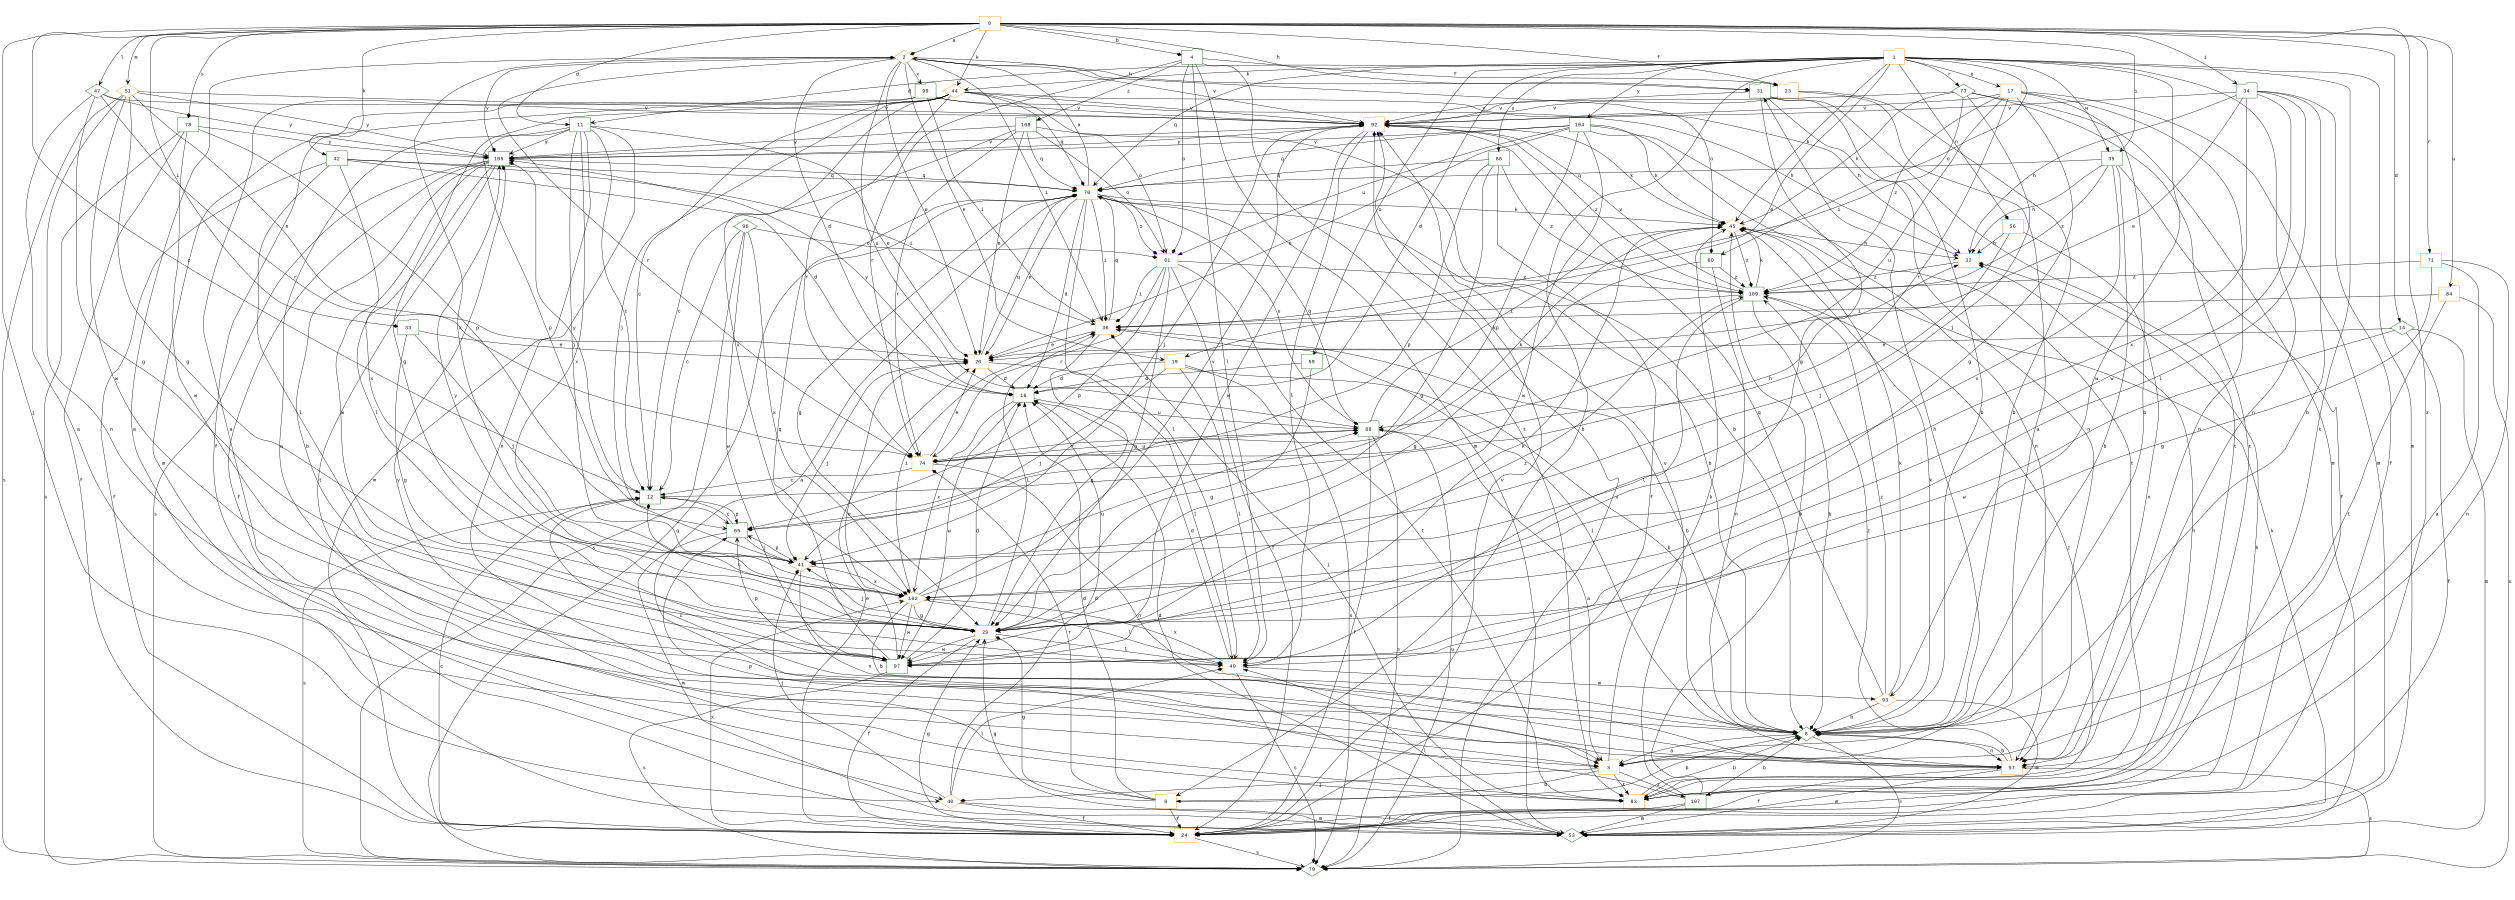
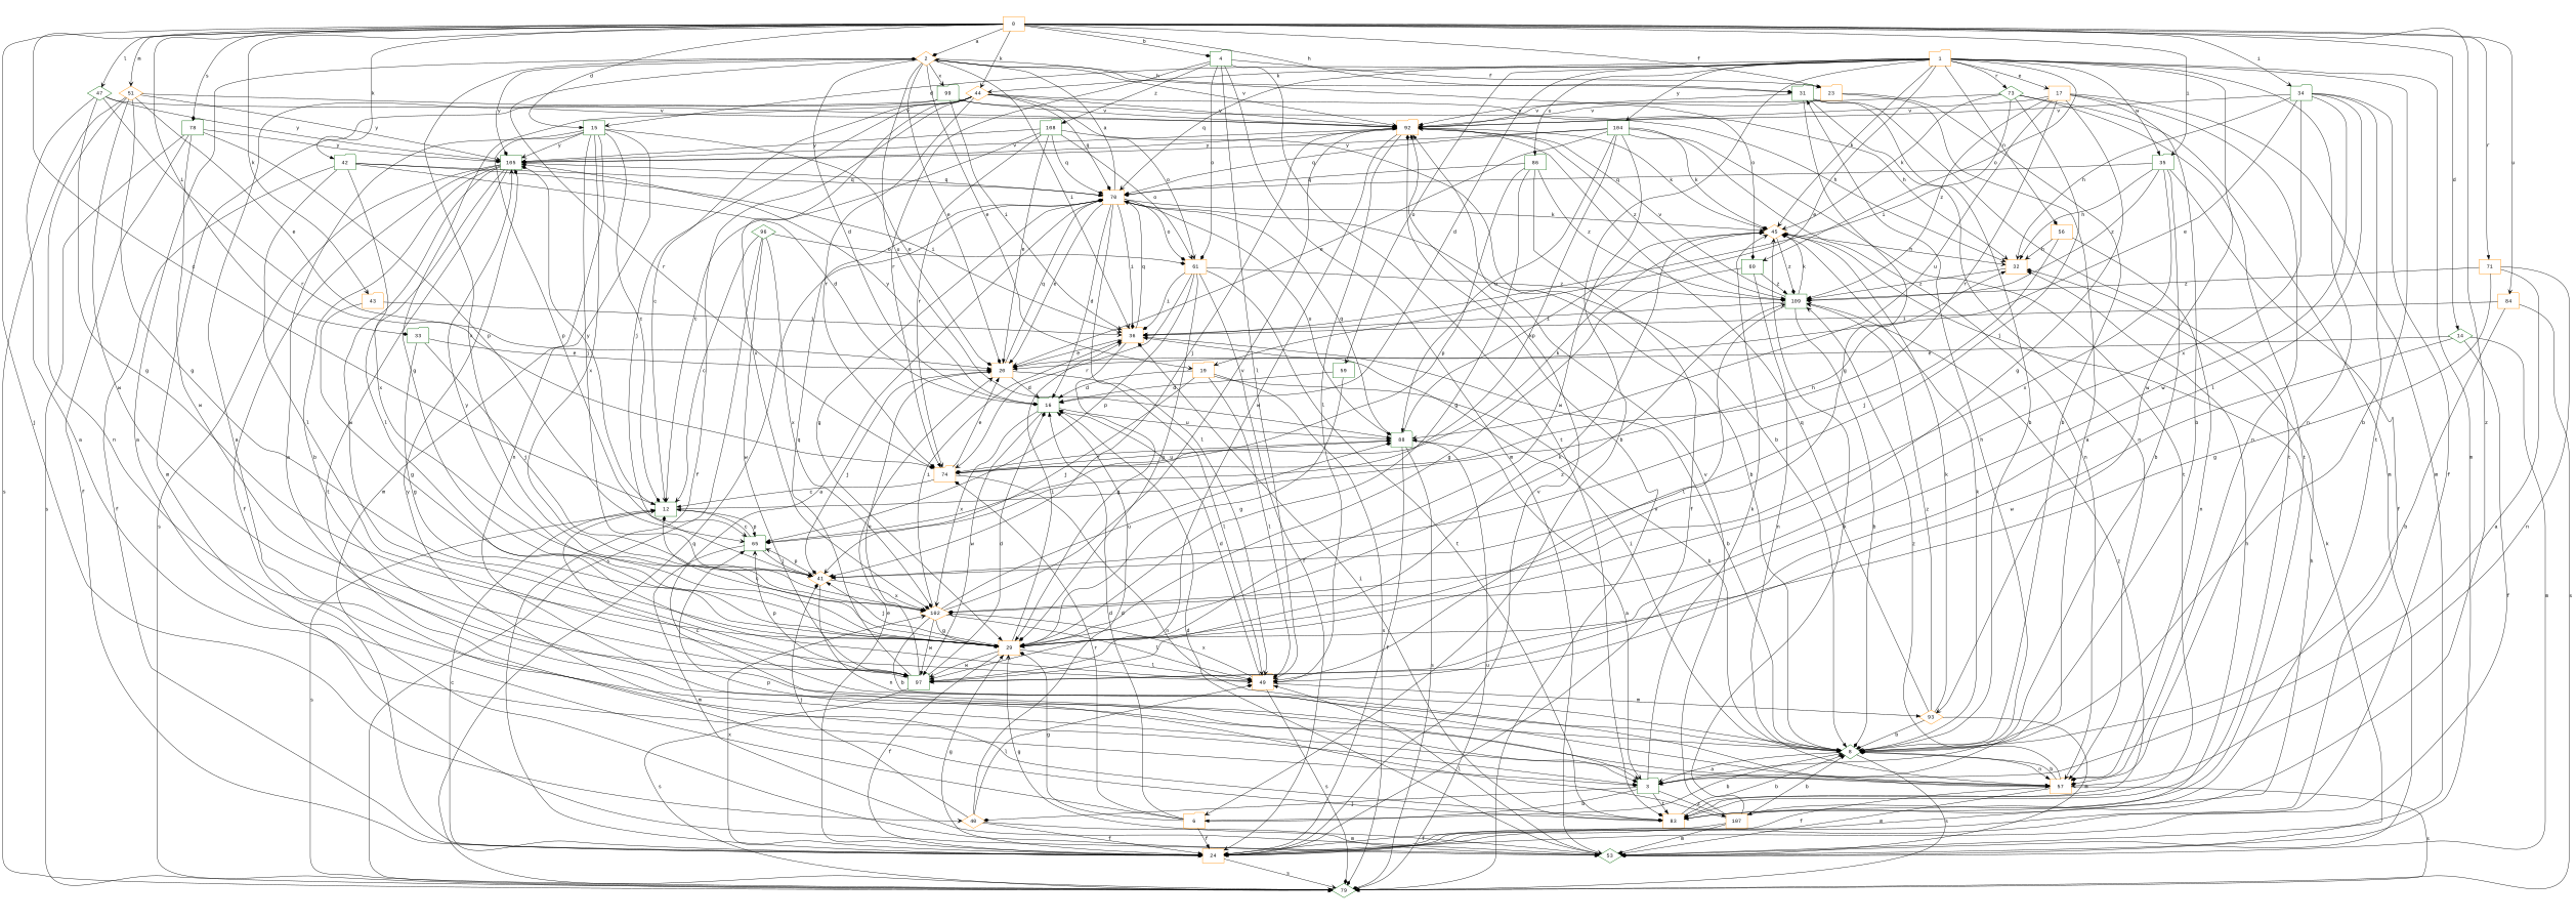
  strict digraph {
    fontname="Liberation Mono"
    node [color=darkorange fontname="Liberation Mono" shape=folder]
    edge [arrowhead=vee fontname="Liberation Mono"]
    0 [shape=box]
    2 [shape=diamond]
    4 [color=darkgreen]
    12 [color=darkgreen shape=box]
    14 [color=darkgreen shape=diamond]
-   15 [color=darkgreen shape=box label=11]
+   15 [color=darkgreen shape=box]
    23
    31 [color=darkgreen]
    33 [color=darkgreen]
    34 [color=darkgreen]
    35 [color=darkgreen]
    40 [shape=diamond]
    42 [color=darkgreen]
+   43
    44 [shape=diamond]
    47 [color=darkgreen shape=diamond]
    51 [shape=diamond]
    71 [shape=box]
    78 [color=darkgreen]
    84
-   107 [color=darkgreen shape=box]
+   107 [shape=box]
    16 [color=darkgreen]
    19
    60 [color=darkgreen shape=box]
    20
    36
    74
    88 [color=darkgreen]
    92
    99 [color=darkgreen]
    102 [shape=diamond]
    105 [color=darkgreen shape=box]
    53 [color=darkgreen shape=diamond]
    83 [shape=box]
    49
    61 [shape=box]
    108 [color=darkgreen]
    79 [color=darkgreen shape=diamond]
    32 [shape=box]
    65 [color=darkgreen]
    24 [shape=box]
    97 [color=darkgreen]
    57
-   3
+   3 [color=darkgreen]
    41 [shape=diamond]
    8 [color=darkgreen shape=diamond]
    29 [shape=box]
    70 [shape=box]
    109 [color=darkgreen shape=box]
    45 [shape=diamond]
    1
    6
    17 [shape=box]
    56 [shape=box]
    59 [color=darkgreen]
    73 [color=darkgreen shape=diamond]
    86 [color=darkgreen]
    93 [shape=diamond]
    104 [color=darkgreen shape=box]
    96 [color=darkgreen shape=diamond]
    0 -> 2 [arrowhead=diamond label=a]
    0 -> 4 [arrowhead=diamond label=b]
    0 -> 12 [arrowhead=normal label=c]
    0 -> 14 [arrowhead=normal label=d]
    0 -> 15 [arrowhead=normal label=d]
    0 -> 23 [arrowhead=diamond label=f]
    0 -> 31 [arrowhead=diamond label=h]
    0 -> 33 [arrowhead=diamond label=i]
    0 -> 34 [label=i]
    0 -> 35 [label=i]
    0 -> 40 [label=j]
    0 -> 42 [arrowhead=normal label=k]
+   0 -> 43 [label=k]
    0 -> 44 [label=k]
    0 -> 47 [label=l]
    0 -> 51 [label=m]
    0 -> 71 [arrowhead=normal label=r]
    0 -> 78 [arrowhead=diamond label=s]
    0 -> 84 [label=u]
    0 -> 107 [arrowhead=normal label=z]
    2 -> 31 [label=h]
    2 -> 16 [arrowhead=normal label=d]
    2 -> 19 [label=e]
    2 -> 60 [arrowhead=diamond label=o]
    2 -> 20 [arrowhead=diamond label=e]
    2 -> 36 [label=i]
    2 -> 74 [arrowhead=normal label=r]
    2 -> 88 [arrowhead=normal label=u]
    2 -> 92 [label=v]
    2 -> 99 [label=x]
    2 -> 102 [arrowhead=diamond label=x]
    2 -> 105 [arrowhead=diamond label=y]
    4 -> 23 [label=f]
    4 -> 74 [arrowhead=normal label=r]
    4 -> 53 [label=m]
    4 -> 83 [arrowhead=diamond label=t]
    4 -> 49 [label=l]
    4 -> 61 [arrowhead=diamond label=o]
    4 -> 108 [arrowhead=normal label=z]
    12 -> 105 [arrowhead=diamond label=y]
    12 -> 79 [label=s]
    12 -> 32 [arrowhead=normal label=h]
    12 -> 65 [arrowhead=normal label=p]
    14 -> 20 [arrowhead=normal label=e]
    14 -> 53 [arrowhead=normal label=m]
    14 -> 24 [arrowhead=diamond label=f]
    14 -> 97 [arrowhead=diamond label=w]
    15 -> 12 [arrowhead=diamond label=c]
    15 -> 20 [arrowhead=diamond label=e]
    15 -> 102 [label=x]
    15 -> 105 [label=y]
    15 -> 53 [arrowhead=diamond label=m]
    15 -> 65 [label=p]
    15 -> 57 [arrowhead=normal label=n]
    15 -> 3 [arrowhead=diamond label=a]
    15 -> 41 [arrowhead=diamond label=j]
    23 -> 92 [label=v]
    23 -> 3 [arrowhead=diamond label=a]
    23 -> 8 [arrowhead=diamond label=b]
    31 -> 92 [arrowhead=normal label=v]
    31 -> 83 [label=t]
    31 -> 57 [arrowhead=normal label=n]
    31 -> 8 [label=b]
    31 -> 29 [label=g]
    33 -> 20 [arrowhead=diamond label=e]
    33 -> 41 [label=j]
    33 -> 29 [arrowhead=normal label=g]
    34 -> 20 [label=e]
    34 -> 92 [label=v]
    34 -> 102 [arrowhead=diamond label=x]
    34 -> 49 [label=l]
    34 -> 32 [label=h]
    34 -> 24 [arrowhead=normal label=f]
    34 -> 97 [label=w]
    34 -> 8 [arrowhead=normal label=b]
    35 -> 102 [arrowhead=normal label=x]
    35 -> 32 [arrowhead=normal label=h]
    35 -> 24 [label=f]
    35 -> 8 [arrowhead=normal label=b]
    35 -> 70 [arrowhead=diamond label=q]
    35 -> 109 [arrowhead=diamond label=z]
    40 -> 16 [arrowhead=normal label=d]
    40 -> 53 [label=m]
    40 -> 49 [arrowhead=diamond label=l]
    40 -> 24 [arrowhead=normal label=f]
    40 -> 41 [arrowhead=diamond label=j]
    42 -> 16 [arrowhead=diamond label=d]
    42 -> 36 [label=i]
    42 -> 102 [arrowhead=normal label=x]
    42 -> 49 [label=l]
    42 -> 24 [arrowhead=diamond label=f]
    42 -> 70 [arrowhead=normal label=q]
+   43 -> 36 [label=i]
+   43 -> 29 [label=g]
    44 -> 12 [label=c]
    44 -> 74 [arrowhead=diamond label=r]
    44 -> 92 [arrowhead=normal label=v]
    44 -> 102 [arrowhead=diamond label=x]
    44 -> 61 [label=o]
    44 -> 32 [label=h]
-   44 -> 40 [label=f]
+   44 -> 24 [label=f]
    44 -> 41 [label=j]
    44 -> 29 [arrowhead=diamond label=g]
    44 -> 70 [arrowhead=diamond label=q]
    47 -> 74 [arrowhead=diamond label=r]
    47 -> 92 [label=v]
    47 -> 105 [arrowhead=normal label=y]
    47 -> 3 [arrowhead=diamond label=a]
    47 -> 29 [arrowhead=normal label=g]
    51 -> 20 [arrowhead=normal label=e]
    51 -> 92 [arrowhead=diamond label=v]
    51 -> 105 [label=y]
    51 -> 79 [label=s]
    51 -> 97 [arrowhead=diamond label=w]
    51 -> 57 [arrowhead=normal label=n]
    51 -> 29 [arrowhead=diamond label=g]
    71 -> 57 [label=n]
    71 -> 3 [label=a]
    71 -> 29 [arrowhead=diamond label=g]
    71 -> 109 [arrowhead=diamond label=z]
    78 -> 105 [arrowhead=diamond label=y]
    78 -> 79 [arrowhead=diamond label=s]
    78 -> 65 [label=p]
    78 -> 24 [label=f]
    78 -> 97 [label=w]
    84 -> 36 [arrowhead=diamond label=i]
    84 -> 79 [arrowhead=normal label=s]
-   84 -> 8 [arrowhead=normal label=t]
+   84 -> 8 [arrowhead=normal label=b]
    107 -> 92 [arrowhead=normal label=v]
    107 -> 53 [arrowhead=normal label=m]
    107 -> 32 [arrowhead=normal label=h]
    107 -> 65 [arrowhead=normal label=p]
    107 -> 24 [label=f]
    107 -> 8 [arrowhead=normal label=b]
    107 -> 45 [label=k]
    16 -> 88 [arrowhead=normal label=u]
    16 -> 102 [label=x]
    16 -> 105 [arrowhead=diamond label=y]
    16 -> 97 [arrowhead=normal label=w]
    19 -> 16 [arrowhead=normal label=d]
    19 -> 49 [arrowhead=diamond label=l]
    19 -> 79 [arrowhead=diamond label=s]
    19 -> 41 [label=j]
    19 -> 8 [label=b]
    60 -> 57 [arrowhead=normal label=n]
    60 -> 29 [label=g]
    60 -> 109 [arrowhead=normal label=z]
    20 -> 16 [label=d]
    20 -> 49 [label=l]
    20 -> 41 [arrowhead=diamond label=j]
    20 -> 70 [arrowhead=diamond label=q]
    36 -> 20 [arrowhead=diamond label=e]
    36 -> 8 [arrowhead=normal label=b]
    36 -> 29 [arrowhead=normal label=g]
    36 -> 70 [label=q]
    74 -> 12 [arrowhead=normal label=c]
    74 -> 20 [arrowhead=normal label=e]
    74 -> 88 [arrowhead=diamond label=u]
    74 -> 57 [label=n]
    74 -> 45 [arrowhead=normal label=k]
    88 -> 74 [arrowhead=diamond label=r]
    88 -> 79 [arrowhead=diamond label=s]
    88 -> 24 [arrowhead=diamond label=f]
    88 -> 3 [label=a]
    88 -> 70 [arrowhead=normal label=q]
    88 -> 45 [arrowhead=normal label=k]
    92 -> 105 [arrowhead=diamond label=y]
    92 -> 49 [label=l]
    92 -> 97 [arrowhead=diamond label=w]
    92 -> 41 [arrowhead=normal label=j]
    92 -> 109 [arrowhead=normal label=z]
    92 -> 45 [arrowhead=diamond label=k]
    99 -> 36 [label=i]
    99 -> 92 [arrowhead=diamond label=v]
    99 -> 53 [arrowhead=normal label=m]
    99 -> 32 [label=h]
    99 -> 3 [arrowhead=normal label=a]
    102 -> 36 [arrowhead=diamond label=i]
    102 -> 88 [arrowhead=diamond label=u]
    102 -> 92 [arrowhead=normal label=v]
    102 -> 49 [arrowhead=diamond label=l]
    102 -> 97 [arrowhead=normal label=w]
    102 -> 8 [arrowhead=normal label=b]
    102 -> 29 [arrowhead=diamond label=g]
    105 -> 92 [arrowhead=normal label=v]
    105 -> 83 [arrowhead=diamond label=t]
    105 -> 49 [label=l]
    105 -> 79 [arrowhead=normal label=s]
    105 -> 24 [arrowhead=diamond label=f]
    105 -> 97 [arrowhead=normal label=w]
    105 -> 8 [arrowhead=diamond label=b]
    105 -> 70 [arrowhead=normal label=q]
    53 -> 16 [arrowhead=diamond label=d]
    53 -> 49 [arrowhead=normal label=l]
    53 -> 29 [label=g]
    53 -> 45 [arrowhead=diamond label=k]
    83 -> 36 [arrowhead=diamond label=i]
    83 -> 105 [arrowhead=diamond label=y]
    83 -> 8 [arrowhead=diamond label=b]
    83 -> 109 [label=z]
    49 -> 16 [label=d]
    49 -> 102 [label=x]
    49 -> 79 [arrowhead=diamond label=s]
    49 -> 93 [arrowhead=normal label=m]
    61 -> 36 [arrowhead=diamond label=i]
    61 -> 74 [label=r]
    61 -> 83 [arrowhead=normal label=t]
    61 -> 65 [arrowhead=normal label=p]
    61 -> 24 [label=f]
    61 -> 29 [arrowhead=diamond label=g]
    61 -> 109 [arrowhead=diamond label=z]
    108 -> 12 [label=c]
    108 -> 20 [arrowhead=normal label=e]
    108 -> 74 [label=r]
    108 -> 105 [label=y]
    108 -> 61 [label=o]
    108 -> 8 [arrowhead=normal label=b]
    108 -> 70 [arrowhead=diamond label=q]
    79 -> 88 [arrowhead=normal label=u]
    79 -> 92 [arrowhead=diamond label=v]
    79 -> 70 [arrowhead=diamond label=q]
    32 -> 109 [arrowhead=diamond label=z]
    65 -> 12 [arrowhead=normal label=c]
    65 -> 53 [arrowhead=normal label=m]
    65 -> 41 [label=j]
    24 -> 12 [arrowhead=normal label=c]
    24 -> 20 [label=e]
    24 -> 92 [arrowhead=diamond label=v]
    24 -> 102 [label=x]
    24 -> 79 [label=s]
    24 -> 32 [arrowhead=diamond label=h]
    24 -> 29 [arrowhead=normal label=g]
    97 -> 16 [arrowhead=diamond label=d]
    97 -> 20 [arrowhead=diamond label=e]
    97 -> 79 [arrowhead=diamond label=s]
    97 -> 65 [label=p]
    97 -> 70 [arrowhead=normal label=q]
    97 -> 45 [arrowhead=normal label=k]
    57 -> 53 [label=m]
    57 -> 79 [label=s]
    57 -> 24 [arrowhead=diamond label=f]
    57 -> 8 [arrowhead=diamond label=b]
    57 -> 109 [label=z]
    3 -> 31 [arrowhead=normal label=h]
    3 -> 40 [arrowhead=diamond label=j]
    3 -> 107 [arrowhead=normal label=z]
    3 -> 83 [arrowhead=normal label=t]
    3 -> 45 [label=k]
    3 -> 6 [arrowhead=normal label=b]
    41 -> 102 [label=x]
    41 -> 65 [label=p]
    41 -> 57 [label=n]
    8 -> 12 [label=c]
    8 -> 36 [arrowhead=normal label=i]
    8 -> 79 [arrowhead=diamond label=s]
    8 -> 57 [arrowhead=normal label=n]
    8 -> 3 [label=a]
    8 -> 45 [arrowhead=normal label=k]
    29 -> 12 [arrowhead=diamond label=c]
    29 -> 36 [label=i]
    29 -> 105 [label=y]
    29 -> 49 [arrowhead=diamond label=l]
    29 -> 24 [arrowhead=diamond label=f]
    29 -> 97 [label=w]
    29 -> 41 [arrowhead=normal label=j]
    29 -> 109 [label=z]
    70 -> 2 [label=a]
    70 -> 16 [arrowhead=normal label=d]
    70 -> 20 [arrowhead=normal label=e]
    70 -> 36 [arrowhead=diamond label=i]
    70 -> 88 [arrowhead=diamond label=u]
    70 -> 49 [label=l]
    70 -> 61 [arrowhead=diamond label=o]
    70 -> 3 [label=a]
    70 -> 8 [arrowhead=normal label=b]
    70 -> 29 [arrowhead=normal label=g]
    70 -> 45 [arrowhead=normal label=k]
    109 -> 36 [label=i]
    109 -> 92 [label=v]
    109 -> 49 [label=l]
    109 -> 8 [arrowhead=diamond label=b]
    109 -> 45 [arrowhead=diamond label=k]
    45 -> 32 [label=h]
    45 -> 109 [arrowhead=diamond label=z]
    1 -> 15 [label=d]
    1 -> 35 [arrowhead=normal label=w]
    1 -> 44 [label=k]
    1 -> 16 [arrowhead=normal label=d]
    1 -> 19 [label=e]
    1 -> 60 [label=o]
    1 -> 53 [arrowhead=normal label=m]
    1 -> 83 [arrowhead=normal label=t]
    1 -> 57 [arrowhead=diamond label=n]
    1 -> 70 [label=q]
    1 -> 45 [label=k]
    1 -> 6 [label=b]
    1 -> 17 [label=e]
    1 -> 56 [arrowhead=diamond label=n]
    1 -> 59 [label=o]
    1 -> 73 [arrowhead=normal label=r]
    1 -> 86 [arrowhead=normal label=u]
    1 -> 93 [label=w]
    1 -> 104 [label=y]
    6 -> 2 [arrowhead=diamond label=a]
    6 -> 16 [arrowhead=normal label=d]
    6 -> 74 [arrowhead=diamond label=r]
    6 -> 24 [arrowhead=normal label=f]
    6 -> 8 [label=b]
    6 -> 29 [arrowhead=diamond label=g]
    17 -> 74 [label=r]
    17 -> 88 [label=u]
    17 -> 92 [label=v]
    17 -> 53 [arrowhead=normal label=m]
    17 -> 57 [arrowhead=diamond label=n]
    17 -> 8 [arrowhead=normal label=b]
    17 -> 29 [arrowhead=normal label=g]
    17 -> 109 [arrowhead=normal label=z]
    56 -> 32 [label=h]
    56 -> 57 [arrowhead=diamond label=n]
    56 -> 41 [label=j]
    59 -> 16 [label=d]
    59 -> 29 [arrowhead=diamond label=g]
    73 -> 36 [label=i]
    73 -> 92 [label=v]
    73 -> 53 [arrowhead=diamond label=m]
    73 -> 83 [label=t]
    73 -> 41 [arrowhead=normal label=j]
    73 -> 45 [label=k]
    86 -> 65 [arrowhead=normal label=p]
    86 -> 24 [arrowhead=normal label=f]
    86 -> 29 [arrowhead=normal label=g]
    86 -> 70 [arrowhead=normal label=q]
    86 -> 109 [arrowhead=diamond label=z]
    93 -> 92 [arrowhead=normal label=q]
    93 -> 53 [arrowhead=diamond label=m]
    93 -> 8 [arrowhead=diamond label=b]
    93 -> 109 [label=z]
    93 -> 45 [arrowhead=normal label=k]
    104 -> 20 [label=e]
-   104 -> 61 [arrowhead=normal label=u]
+   104 -> 88 [arrowhead=normal label=u]
    104 -> 105 [arrowhead=diamond label=y]
    104 -> 83 [arrowhead=diamond label=t]
    104 -> 65 [arrowhead=diamond label=p]
    104 -> 97 [arrowhead=normal label=w]
    104 -> 57 [label=n]
    104 -> 70 [arrowhead=normal label=q]
    104 -> 45 [arrowhead=diamond label=k]
    96 -> 12 [label=c]
    96 -> 102 [arrowhead=diamond label=x]
    96 -> 61 [arrowhead=diamond label=o]
    96 -> 79 [label=s]
    96 -> 97 [label=w]
  }
